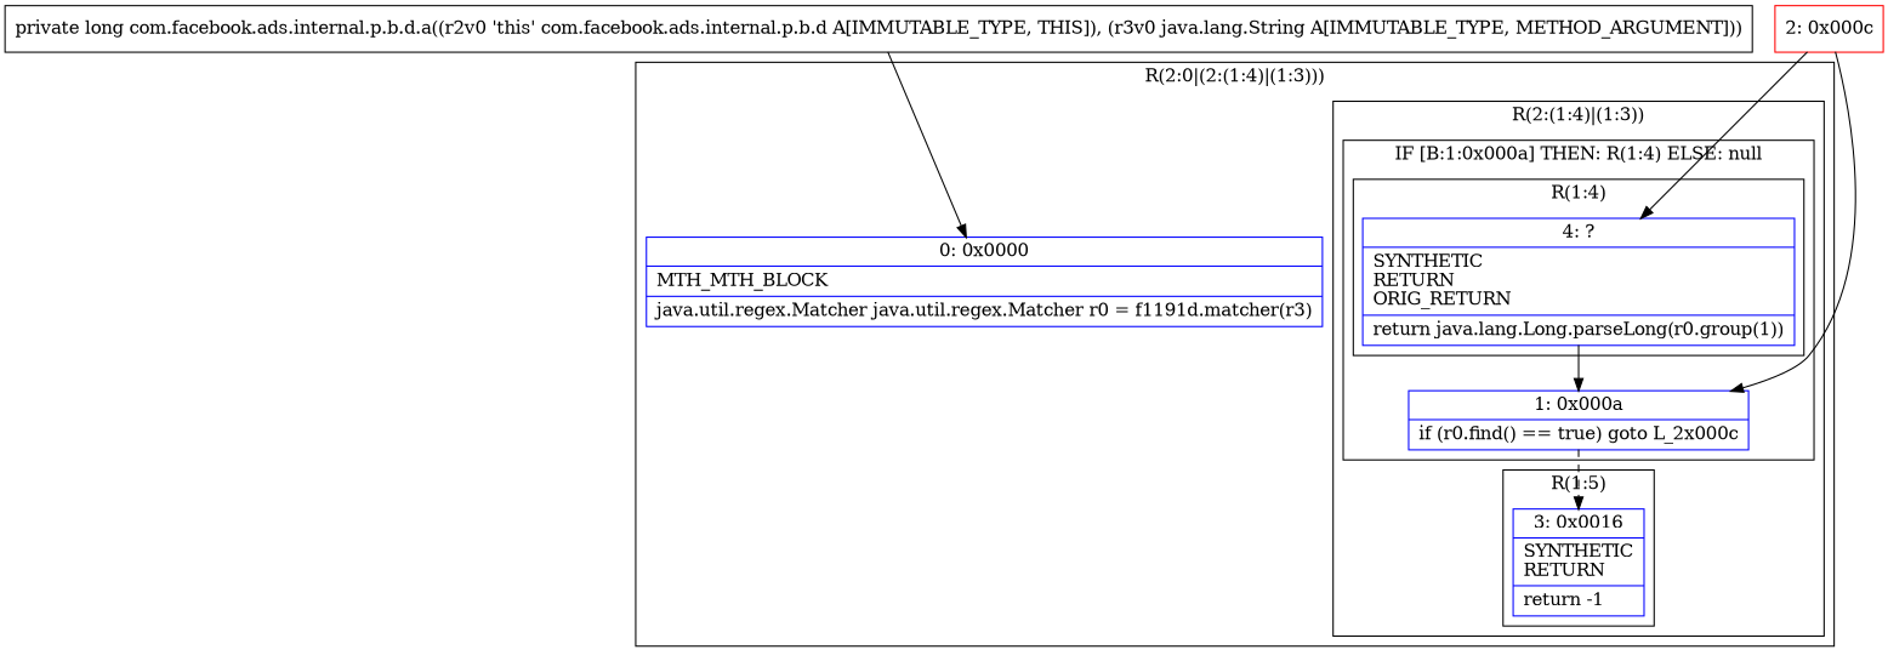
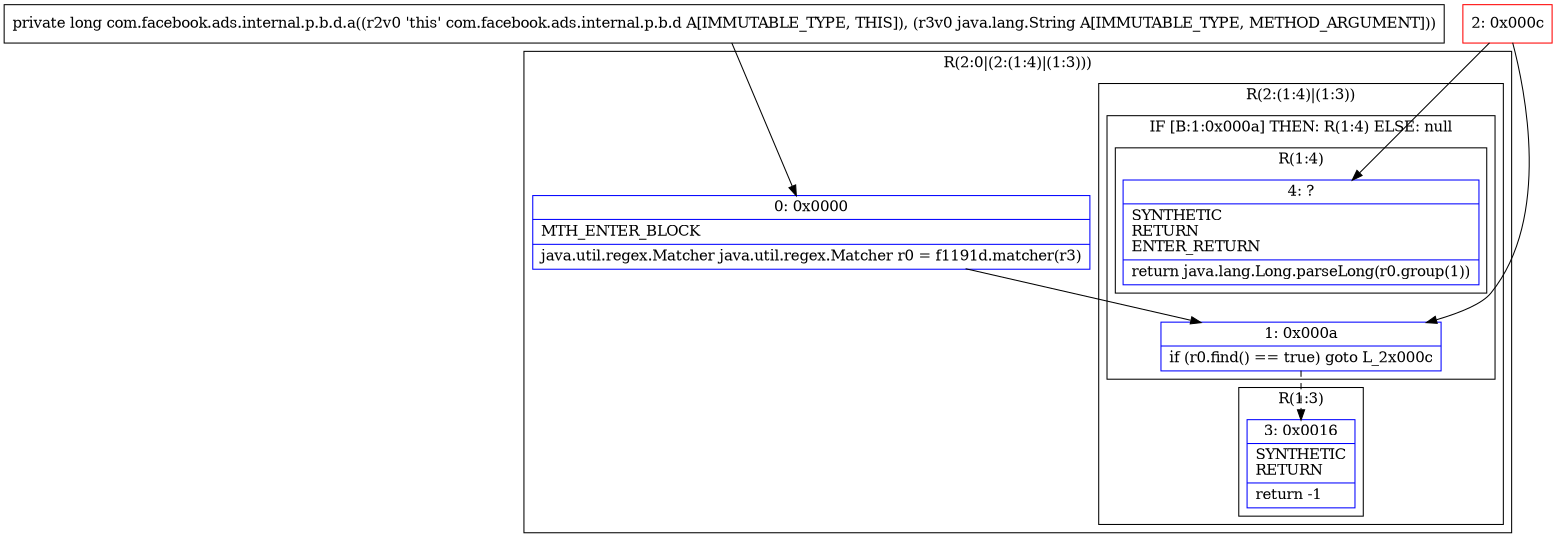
  digraph {
    node [color=blue shape=record]
-   n1 [label="{4\:\ ?|SYNTHETIC\lRETURN\lORIG_RETURN\l|return java.lang.Long.parseLong(r0.group(1))\l}"]
+   n1 [label="{4\:\ ?|SYNTHETIC\lRETURN\lENTER_RETURN\l|return java.lang.Long.parseLong(r0.group(1))\l}"]
    n2 [label="{1\:\ 0x000a|if (r0.find() == true) goto L_2x000c\l}"]
    n3 [label="{3\:\ 0x0016|SYNTHETIC\lRETURN\l|return \-1\l}"]
-   n4 [label="{0\:\ 0x0000|MTH_MTH_BLOCK\l|java.util.regex.Matcher java.util.regex.Matcher r0 = f1191d.matcher(r3)\l}"]
+   n4 [label="{0\:\ 0x0000|MTH_ENTER_BLOCK\l|java.util.regex.Matcher java.util.regex.Matcher r0 = f1191d.matcher(r3)\l}"]
    n5 [color=red label="{2\:\ 0x000c}"]
    n6 [label="{private long com.facebook.ads.internal.p.b.d.a((r2v0 'this' com.facebook.ads.internal.p.b.d A[IMMUTABLE_TYPE, THIS]), (r3v0 java.lang.String A[IMMUTABLE_TYPE, METHOD_ARGUMENT])) }" color=""]
    subgraph cluster_1 {
      label="R(2:0|(2:(1:4)|(1:3)))"
      n4
      subgraph cluster_2 {
        label="R(2:(1:4)|(1:3))"
        subgraph cluster_3 {
          label="IF [B:1:0x000a] THEN: R(1:4) ELSE: null"
          n2
          subgraph cluster_4 {
            label="R(1:4)"
            n1
          }
        }
        subgraph cluster_5 {
-         label="R(1:5)"
+         label="R(1:3)"
          n3
        }
      }
    }
    n2 -> n3 [style=dashed]
-   n1 -> n2
+   n4 -> n2
    n5 -> n1
    n5 -> n2
    n6 -> n4
  }
